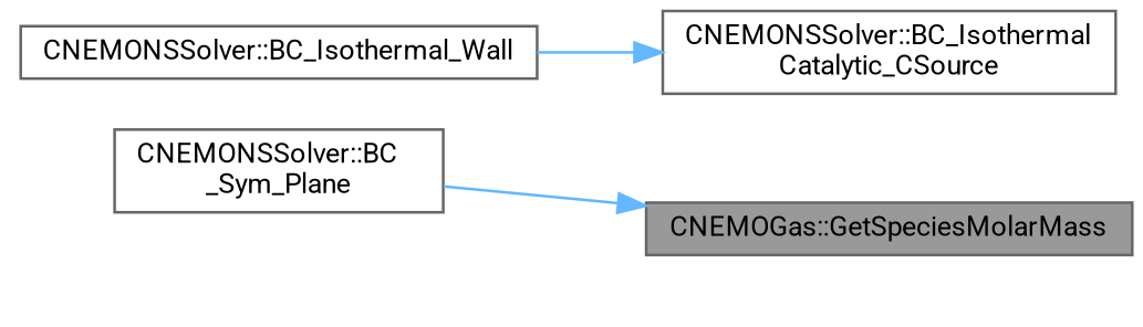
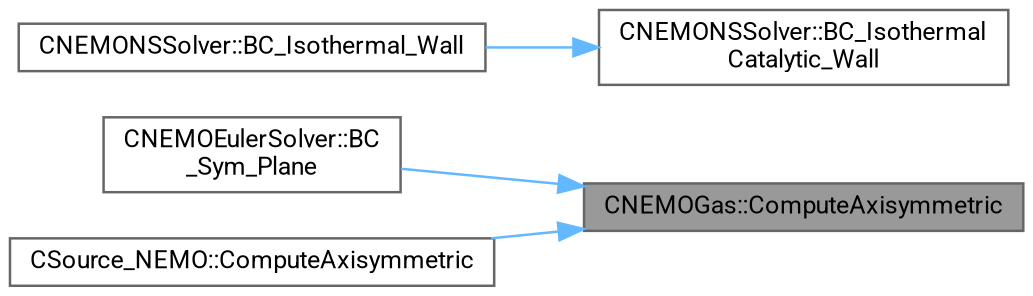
  digraph {
    fontname=Roboto
    rankdir=RL
    node [color=grey40 fillcolor=white fontname=Roboto fontsize=10 shape=box style=filled]
    edge [color=steelblue1 dir=back fontname=Roboto fontsize=10 labelfontname=Helvetica labelfontsize=10 style=solid]
-   n1 [color=gray40 fillcolor=grey60 fontcolor=black height=0.2 label="CNEMOGas::GetSpeciesMolarMass" width=0.4]
-   n2 [height=0.2 label="CNEMONSSolver::BC\l_Sym_Plane" width=0.4]
-   n4 [height=0.2 label="CNEMONSSolver::BC_Isothermal\lCatalytic_CSource" width=0.4]
+   n1 [color=gray40 fillcolor=grey60 fontcolor=black height=0.2 label="CNEMOGas::ComputeAxisymmetric" width=0.4]
+   n2 [height=0.2 label="CNEMOEulerSolver::BC\l_Sym_Plane" width=0.4]
+   n3 [height=0.2 label="CSource_NEMO::ComputeAxisymmetric" width=0.4]
+   n4 [height=0.2 label="CNEMONSSolver::BC_Isothermal\lCatalytic_Wall" width=0.4]
    n5 [height=0.2 label="CNEMONSSolver::BC_Isothermal_Wall" width=0.4]
    n1 -> n2
+   n1 -> n3
    n4 -> n5
  }
